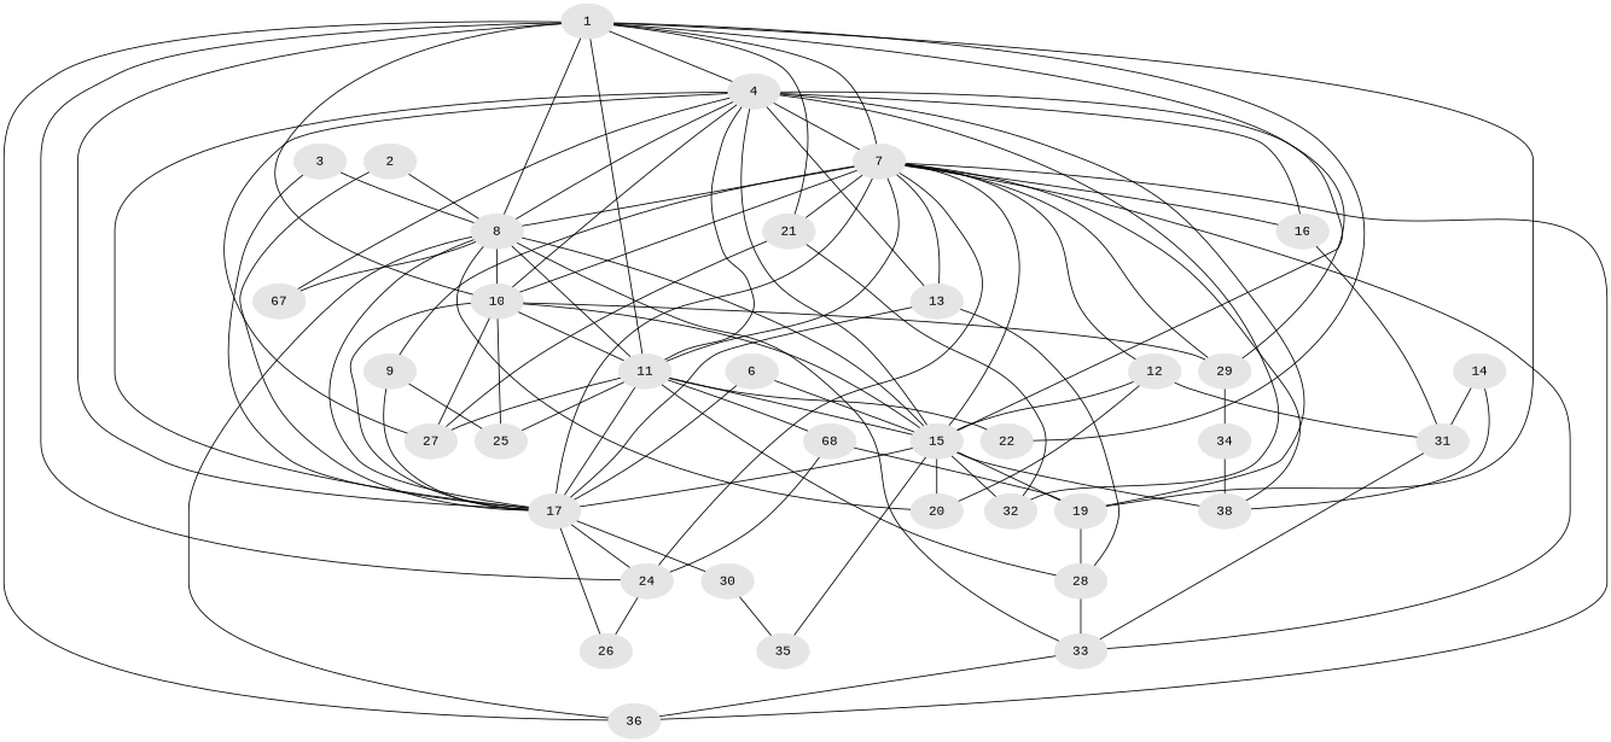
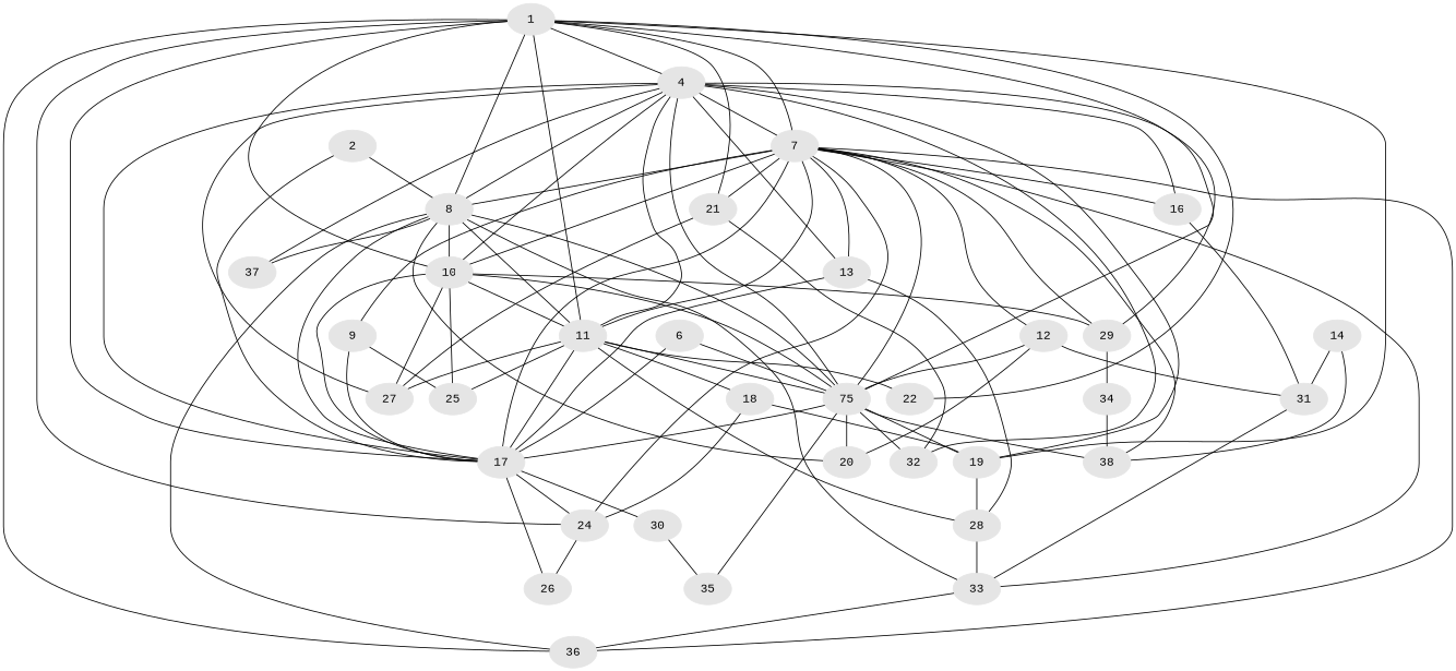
  graph {
    fontname="Liberation Mono"
    node [color=gray90 fontname="Liberation Mono" style=filled]
    edge [fontname="Liberation Mono" weight=1.0]
    1
    4
    7
    8
    10
    11
-   15
+   15 [label=75]
    17
    19
    21
    22
    24
    36
    13
    16
    27
    29
    32
-   37 [label=67]
+   37
    9
    12
    33
    38
    20
    25
-   18 [label=68]
+   18
    28
    35
    26
    30
    2
-   3
    31
    34
    6
    14
    1 -- 4 [weight=2.0]
    1 -- 7 [weight=4.0]
    1 -- 8 [weight=4.0]
    1 -- 10 [weight=2.0]
    1 -- 11 [weight=2.0]
    1 -- 15 [weight=2.0]
    1 -- 17 [weight=3.0]
    1 -- 19
    1 -- 21
    1 -- 22
    1 -- 24
    1 -- 36
    4 -- 7 [weight=4.0]
    4 -- 8
    4 -- 10
    4 -- 11 [weight=2.0]
    4 -- 15
    4 -- 17
    4 -- 19 [weight=2.0]
    4 -- 13
    4 -- 16
    4 -- 27
    4 -- 29
    4 -- 32 [weight=2.0]
    4 -- 37 [weight=2.0]
    7 -- 8 [weight=2.0]
    7 -- 10 [weight=2.0]
    7 -- 11 [weight=2.0]
    7 -- 15 [weight=2.0]
    7 -- 17 [weight=3.0]
    7 -- 21
    7 -- 24
    7 -- 36
    7 -- 13
    7 -- 16
    7 -- 29
    7 -- 9
    7 -- 12 [weight=2.0]
    7 -- 33
    7 -- 38
    8 -- 10
    8 -- 11
    8 -- 15
    8 -- 17
    8 -- 36
    8 -- 37
    8 -- 33
    8 -- 20
    10 -- 11
    10 -- 15
    10 -- 17
    10 -- 27
    10 -- 29
    10 -- 25
    11 -- 15 [weight=3.0]
    11 -- 17
    11 -- 22 [weight=2.0]
    11 -- 27
    11 -- 25
    11 -- 18
    11 -- 28
    15 -- 17
    15 -- 19
    15 -- 32
    15 -- 38 [weight=2.0]
    15 -- 20
    15 -- 35
    17 -- 24
    17 -- 26
    17 -- 30
    19 -- 28
    21 -- 27
    21 -- 32
    24 -- 26
    13 -- 17
    13 -- 28
    16 -- 31
    29 -- 34
    9 -- 17
    9 -- 25
    12 -- 15
    12 -- 20
    12 -- 31
    33 -- 36
    18 -- 19
    18 -- 24 [weight=2.0]
    28 -- 33
    30 -- 35
    2 -- 8
    2 -- 17
-   3 -- 8
-   3 -- 17
    31 -- 33
    34 -- 38
    6 -- 15
    6 -- 17
    14 -- 38
    14 -- 31
  }
